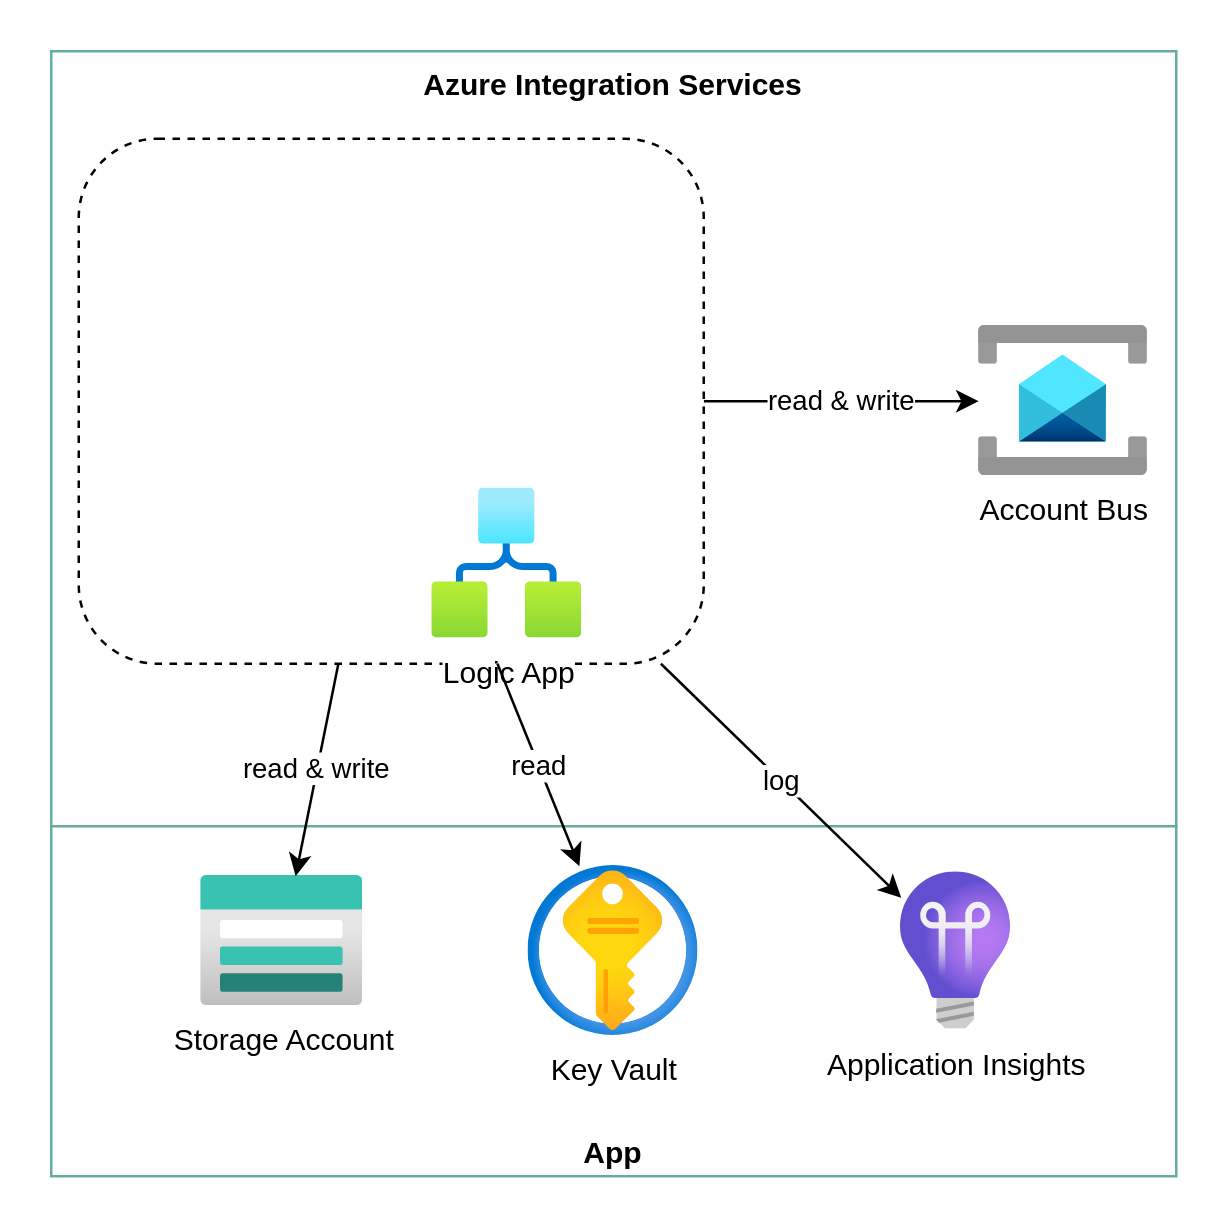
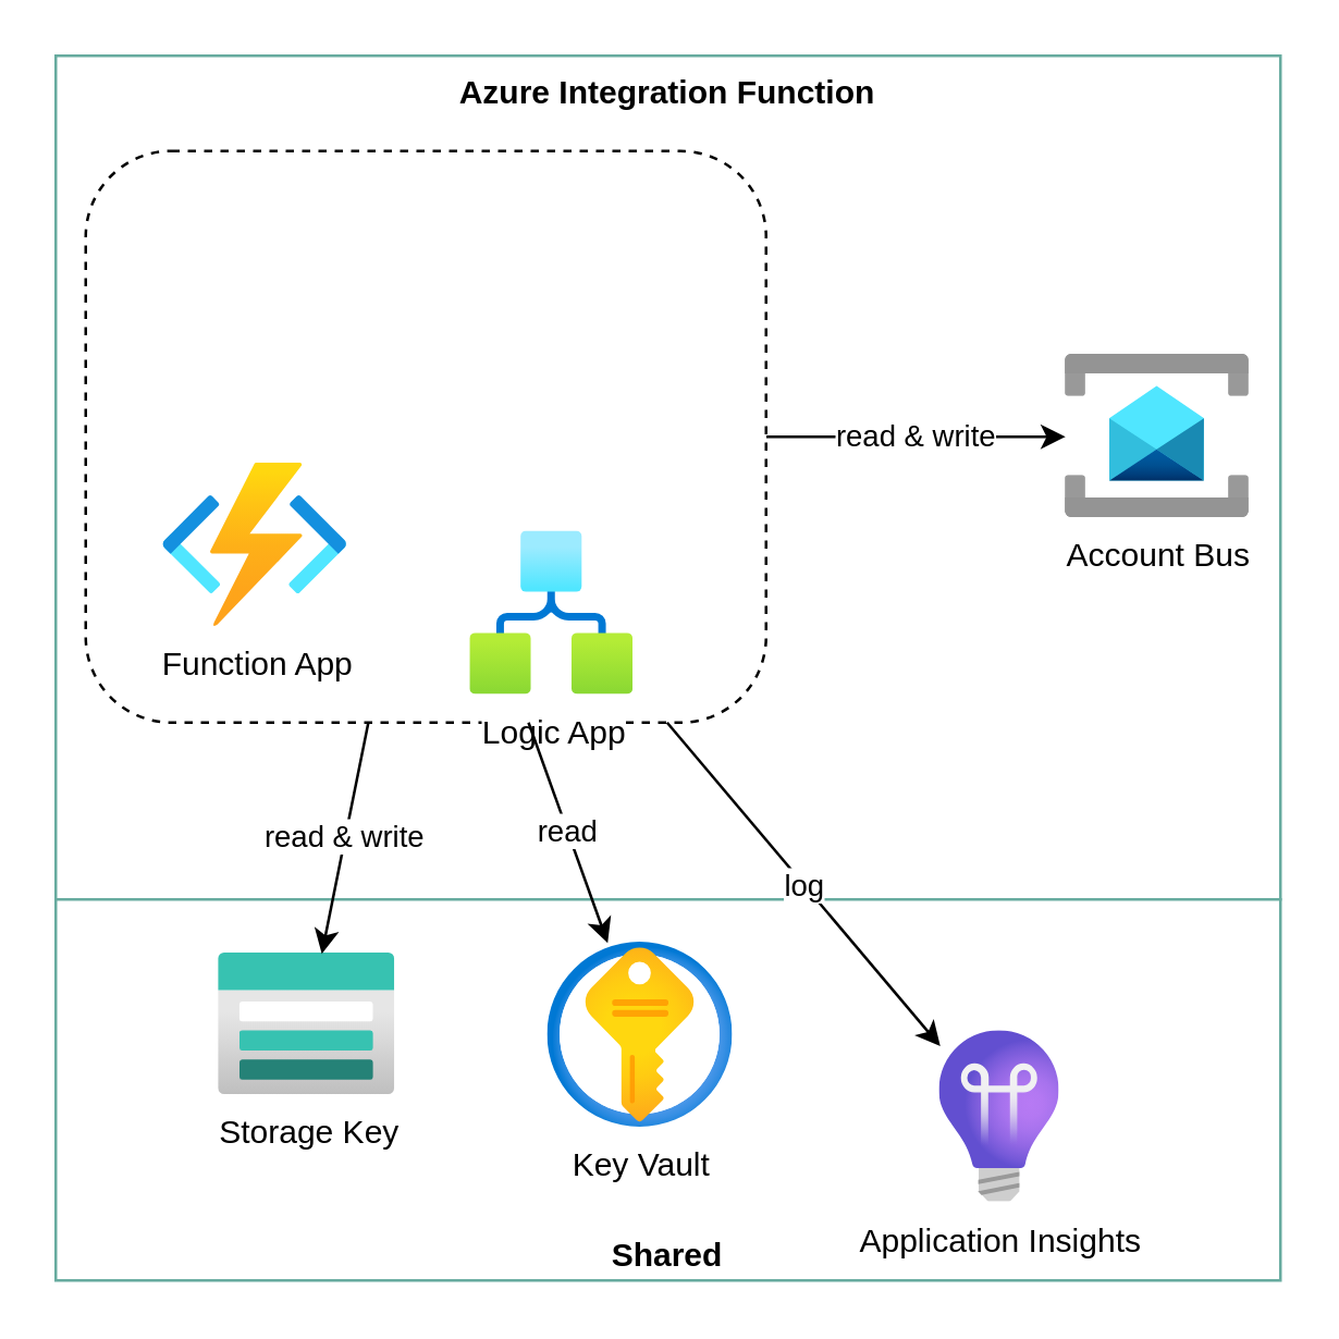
  <mxCell id="0" />
  <mxCell id="1" parent="0" />
- <mxCell id="2" value="Azure Integration Services" style="rounded=0;whiteSpace=wrap;html=1;labelPosition=center;verticalLabelPosition=middle;align=center;verticalAlign=top;fontStyle=1;strokeColor=#67AB9F;" parent="1" vertex="1"><mxGeometry x="20" y="20" width="450" height="310" as="geometry" /></mxCell>
+ <mxCell id="2" value="Azure Integration Function" style="rounded=0;whiteSpace=wrap;html=1;labelPosition=center;verticalLabelPosition=middle;align=center;verticalAlign=top;fontStyle=1;strokeColor=#67AB9F;" parent="1" vertex="1"><mxGeometry x="20" y="20" width="450" height="310" as="geometry" /></mxCell>
  <mxCell id="3" value="read &amp;amp; write" style="edgeStyle=orthogonalEdgeStyle;rounded=0;orthogonalLoop=1;jettySize=auto;html=1;" parent="1" source="4" target="7" edge="1"><mxGeometry x="0.003" relative="1" as="geometry"><mxPoint as="offset" /></mxGeometry></mxCell>
  <mxCell id="4" value="" style="rounded=1;whiteSpace=wrap;html=1;dashed=1;" parent="1" vertex="1"><mxGeometry x="31" y="55" width="250" height="210" as="geometry" /></mxCell>
+ <mxCell id="5" value="Function App" style="image;aspect=fixed;html=1;points=[];align=center;fontSize=12;image=img/lib/azure2/compute/Function_Apps.svg;" parent="1" vertex="1"><mxGeometry x="59.5" y="170" width="68" height="60" as="geometry" /></mxCell>
  <mxCell id="6" value="Logic App" style="image;aspect=fixed;html=1;points=[];align=center;fontSize=12;image=img/lib/azure2/internet_of_things/Logic_Apps.svg;" parent="1" vertex="1"><mxGeometry x="172.5" y="195" width="60" height="60" as="geometry" /></mxCell>
  <mxCell id="7" value="Account Bus" style="image;aspect=fixed;html=1;points=[];align=center;fontSize=12;image=img/lib/azure2/integration/Service_Bus.svg;" parent="1" vertex="1"><mxGeometry x="391" y="130" width="68" height="60" as="geometry" /></mxCell>
- <mxCell id="8" value="App" style="rounded=0;whiteSpace=wrap;html=1;labelPosition=center;verticalLabelPosition=middle;align=center;verticalAlign=bottom;fontStyle=1;strokeColor=#67AB9F;" parent="1" vertex="1"><mxGeometry x="20" y="330" width="450" height="140" as="geometry" /></mxCell>
- <mxCell id="9" value="Key Vault" style="image;aspect=fixed;html=1;points=[];align=center;fontSize=12;image=img/lib/azure2/security/Key_Vaults.svg;" parent="1" vertex="1"><mxGeometry x="211" y="346" width="68" height="68" as="geometry" /></mxCell>
- <mxCell id="10" value="Storage Account" style="image;aspect=fixed;html=1;points=[];align=center;fontSize=12;image=img/lib/azure2/storage/Storage_Accounts.svg;" parent="1" vertex="1"><mxGeometry x="80" y="350" width="65" height="52" as="geometry" /></mxCell>
- <mxCell id="11" value="Application Insights" style="image;aspect=fixed;html=1;points=[];align=center;fontSize=12;image=img/lib/azure2/devops/Application_Insights.svg;" parent="1" vertex="1"><mxGeometry x="360" y="348.5" width="44" height="63" as="geometry" /></mxCell>
+ <mxCell id="8" value="Shared" style="rounded=0;whiteSpace=wrap;html=1;labelPosition=center;verticalLabelPosition=middle;align=center;verticalAlign=bottom;fontStyle=1;strokeColor=#67AB9F;" parent="1" vertex="1"><mxGeometry x="20" y="330" width="450" height="140" as="geometry" /></mxCell>
+ <mxCell id="9" value="Key Vault" style="image;aspect=fixed;html=1;points=[];align=center;fontSize=12;image=img/lib/azure2/security/Key_Vaults.svg;" parent="1" vertex="1"><mxGeometry x="201" y="346" width="68" height="68" as="geometry" /></mxCell>
+ <mxCell id="10" value="Storage Key" style="image;aspect=fixed;html=1;points=[];align=center;fontSize=12;image=img/lib/azure2/storage/Storage_Accounts.svg;" parent="1" vertex="1"><mxGeometry x="80" y="350" width="65" height="52" as="geometry" /></mxCell>
+ <mxCell id="11" value="Application Insights" style="image;aspect=fixed;html=1;points=[];align=center;fontSize=12;image=img/lib/azure2/devops/Application_Insights.svg;" parent="1" vertex="1"><mxGeometry x="345" y="378.5" width="44" height="63" as="geometry" /></mxCell>
  <mxCell id="12" value="read &amp;amp; write" style="rounded=0;orthogonalLoop=1;jettySize=auto;html=1;" parent="1" source="4" target="10" edge="1"><mxGeometry relative="1" as="geometry"><mxPoint x="291" y="170" as="sourcePoint" /><mxPoint x="401" y="170" as="targetPoint" /></mxGeometry></mxCell>
  <mxCell id="13" value="log" style="rounded=0;orthogonalLoop=1;jettySize=auto;html=1;" parent="1" source="4" target="11" edge="1"><mxGeometry relative="1" as="geometry"><mxPoint x="145" y="275" as="sourcePoint" /><mxPoint x="128" y="360" as="targetPoint" /></mxGeometry></mxCell>
  <mxCell id="14" value="read" style="rounded=0;orthogonalLoop=1;jettySize=auto;html=1;" parent="1" source="4" target="9" edge="1"><mxGeometry relative="1" as="geometry"><mxPoint x="274" y="275" as="sourcePoint" /><mxPoint x="370" y="369" as="targetPoint" /></mxGeometry></mxCell>
